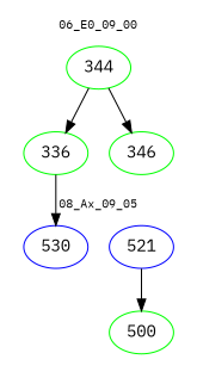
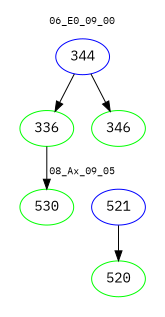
  digraph {
    fontname="IBM Plex Mono"
    node [color=green fontname="IBM Plex Mono"]
    edge [color=black fontname="IBM Plex Mono"]
    n1 [color=blue label=521]
-   n2 [label=500]
-   n3 [color=blue label=530]
-   n4 [label=344]
+   n2 [label=520]
+   n3 [label=530]
+   n4 [color=blue label=344]
    n5 [label=336]
    n6 [label=346]
    subgraph cluster_1 {
      color=white
      fontsize=10
      label="08_Ax_09_05"
      n1
      n2
      n3
    }
    subgraph cluster_2 {
      color=white
      fontsize=10
      label="06_E0_09_00"
      n4
      n5
      n6
    }
    n1 -> n2
    n4 -> n5
    n4 -> n6
    n5 -> n3
  }
